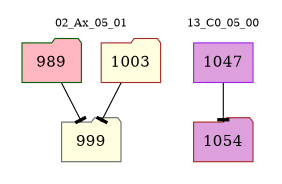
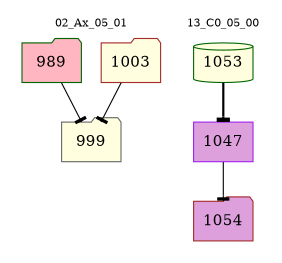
  digraph {
    node [color=brown fillcolor=lightyellow shape=folder style=filled]
    edge [arrowhead=tee color=black style=solid]
    n1 [label=1003]
    n2 [color=gray40 label=999]
    n3 [color=darkgreen fillcolor=lightpink label=989]
+   n4 [color=darkgreen label=1053 shape=cylinder]
    n5 [color=purple fillcolor=plum label=1047 shape=box]
    n6 [fillcolor=plum label=1054]
    subgraph cluster_1 {
      color=white
      fontsize=10
      label="02_Ax_05_01"
      n1
      n2
      n3
    }
    subgraph cluster_2 {
      color=white
      fontsize=10
      label="13_C0_05_00"
+     n4
      n5
      n6
    }
    n1 -> n2
    n3 -> n2
+   n4 -> n5 [style=bold]
    n5 -> n6
  }
